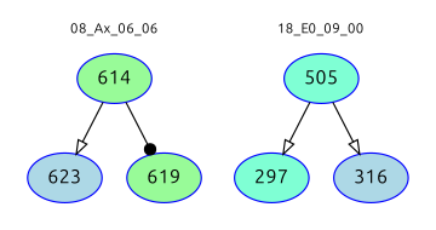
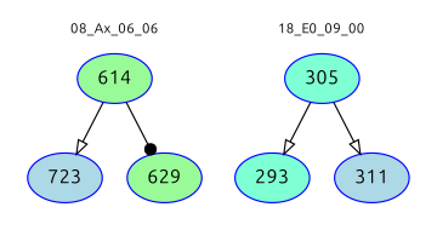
  digraph {
    fontname=Ubuntu
    node [color=blue fillcolor=palegreen fontname=Ubuntu style=filled]
    edge [arrowhead=onormal color=black fontname=Ubuntu]
    n1 [label=614]
-   n2 [fillcolor=lightblue label=623]
-   n3 [label=619]
-   n4 [fillcolor=aquamarine label=505]
-   n5 [fillcolor=aquamarine label=297]
-   n6 [fillcolor=lightblue label=316]
+   n2 [fillcolor=lightblue label=723]
+   n3 [label=629]
+   n4 [fillcolor=aquamarine label=305]
+   n5 [fillcolor=aquamarine label=293]
+   n6 [fillcolor=lightblue label=311]
    subgraph cluster_1 {
      color=white
      fontsize=10
      label="08_Ax_06_06"
      n1
      n2
      n3
    }
    subgraph cluster_2 {
      color=white
      fontsize=10
      label="18_E0_09_00"
      n4
      n5
      n6
    }
    n1 -> n2
    n1 -> n3 [arrowhead=dot]
    n4 -> n5
    n4 -> n6
  }
